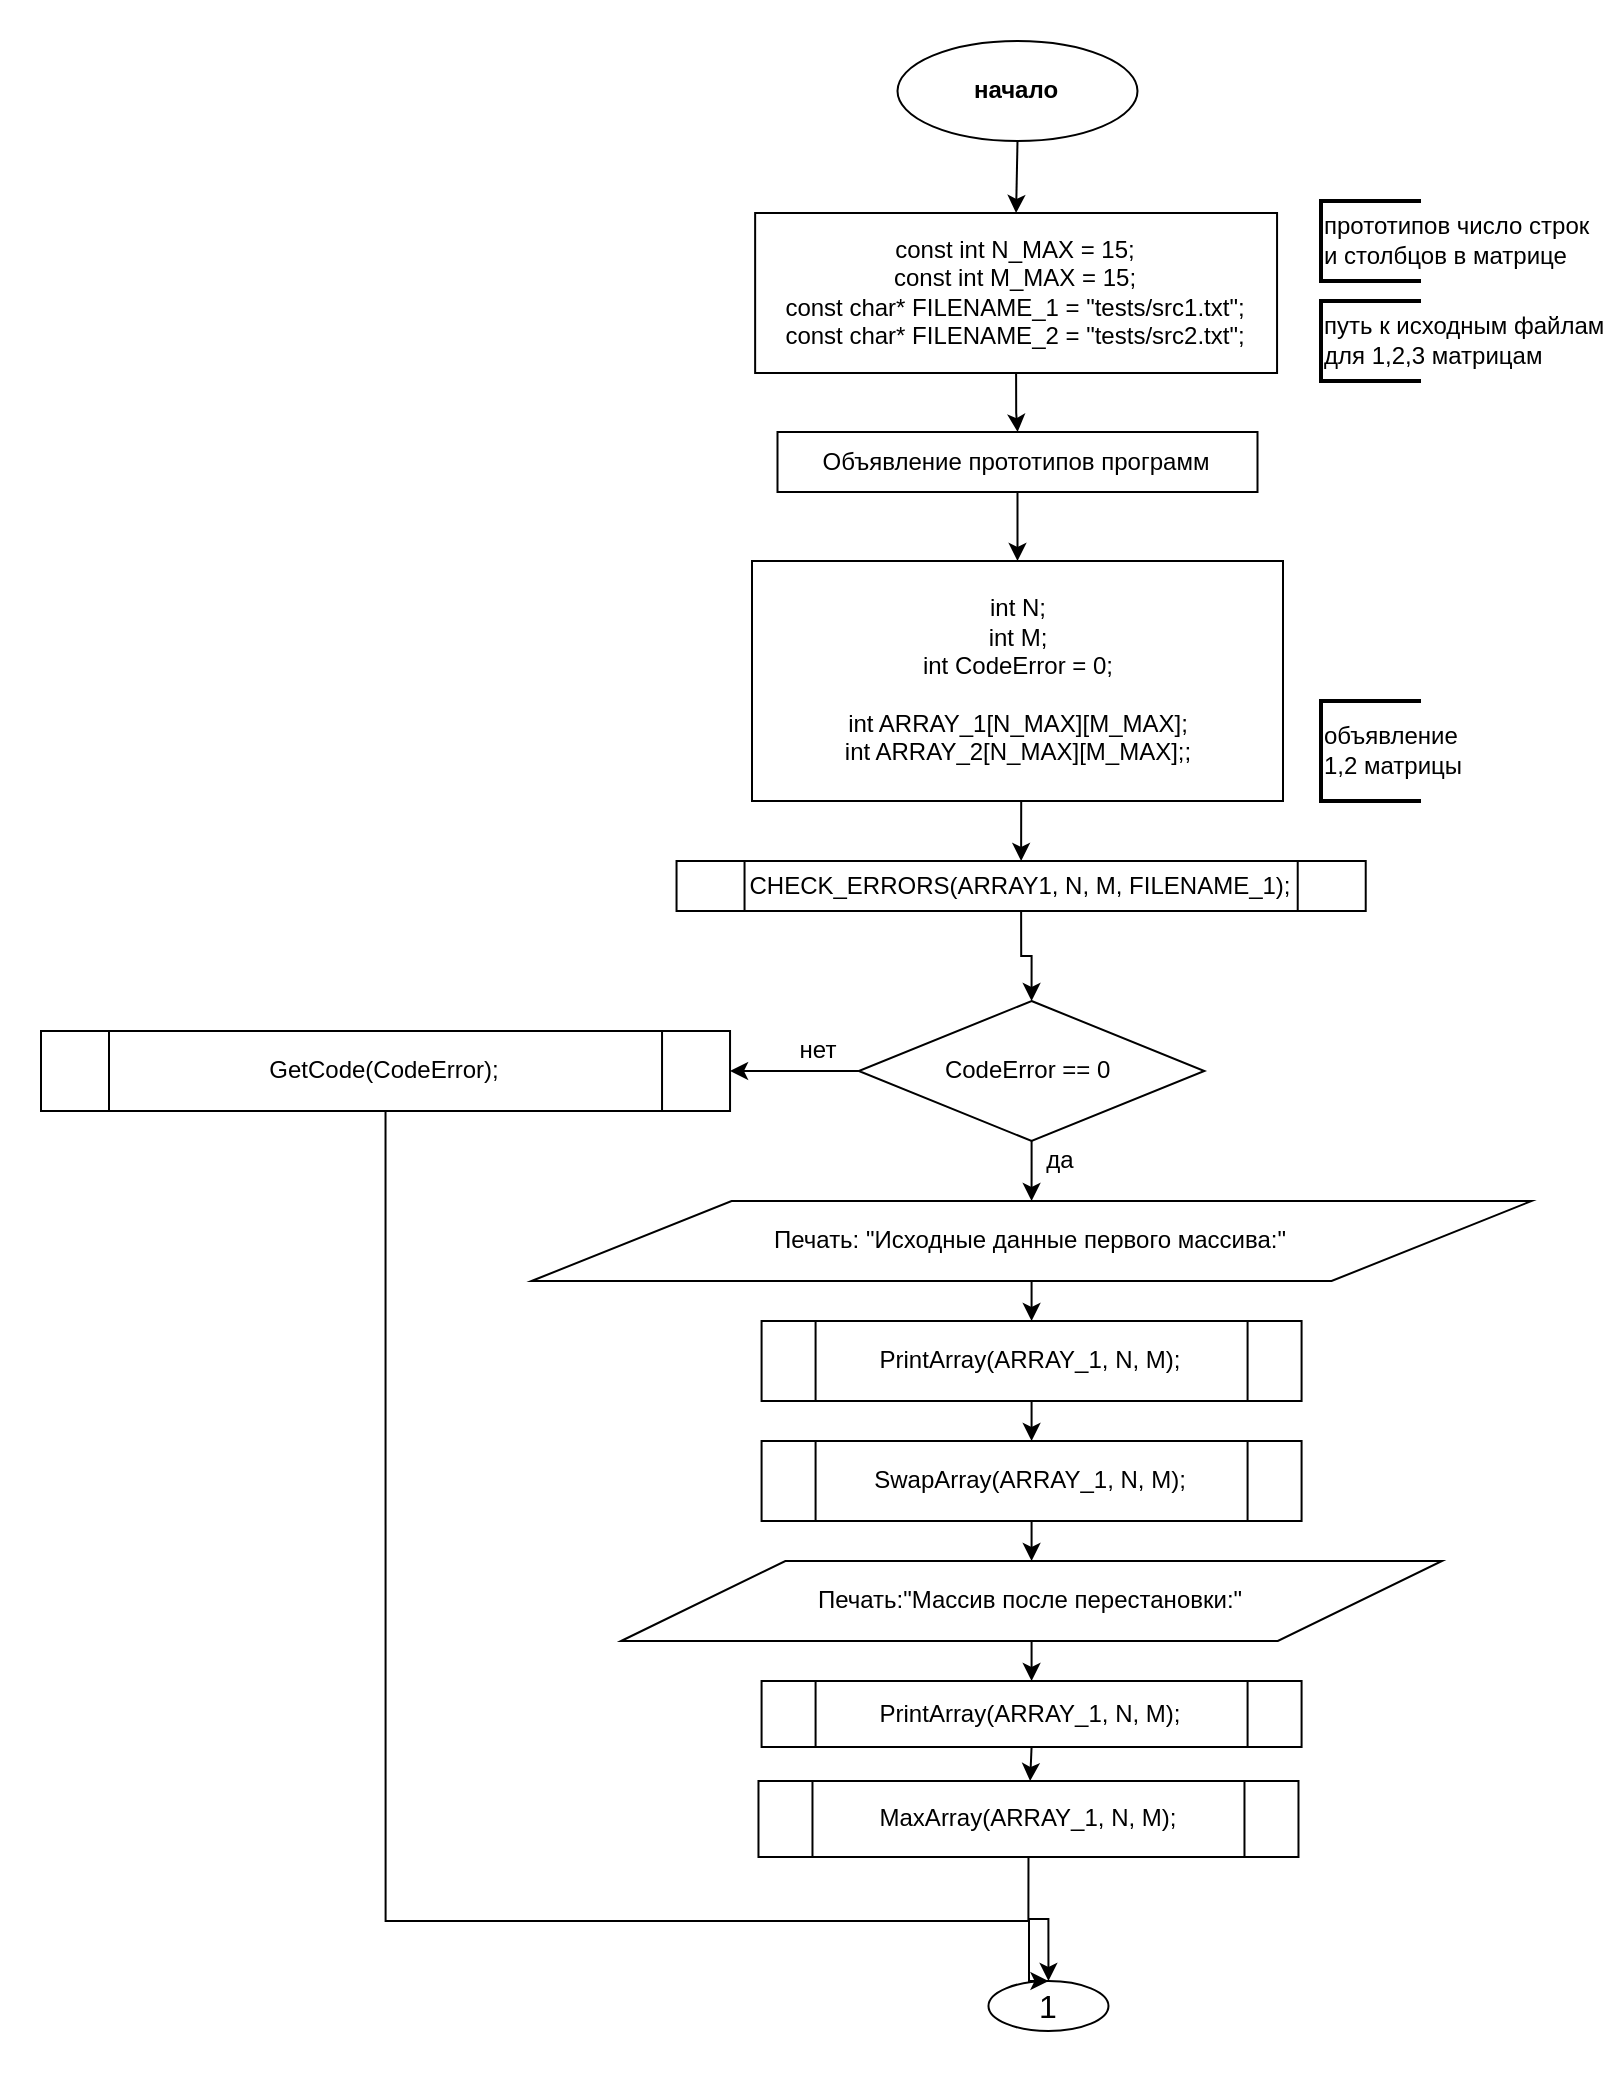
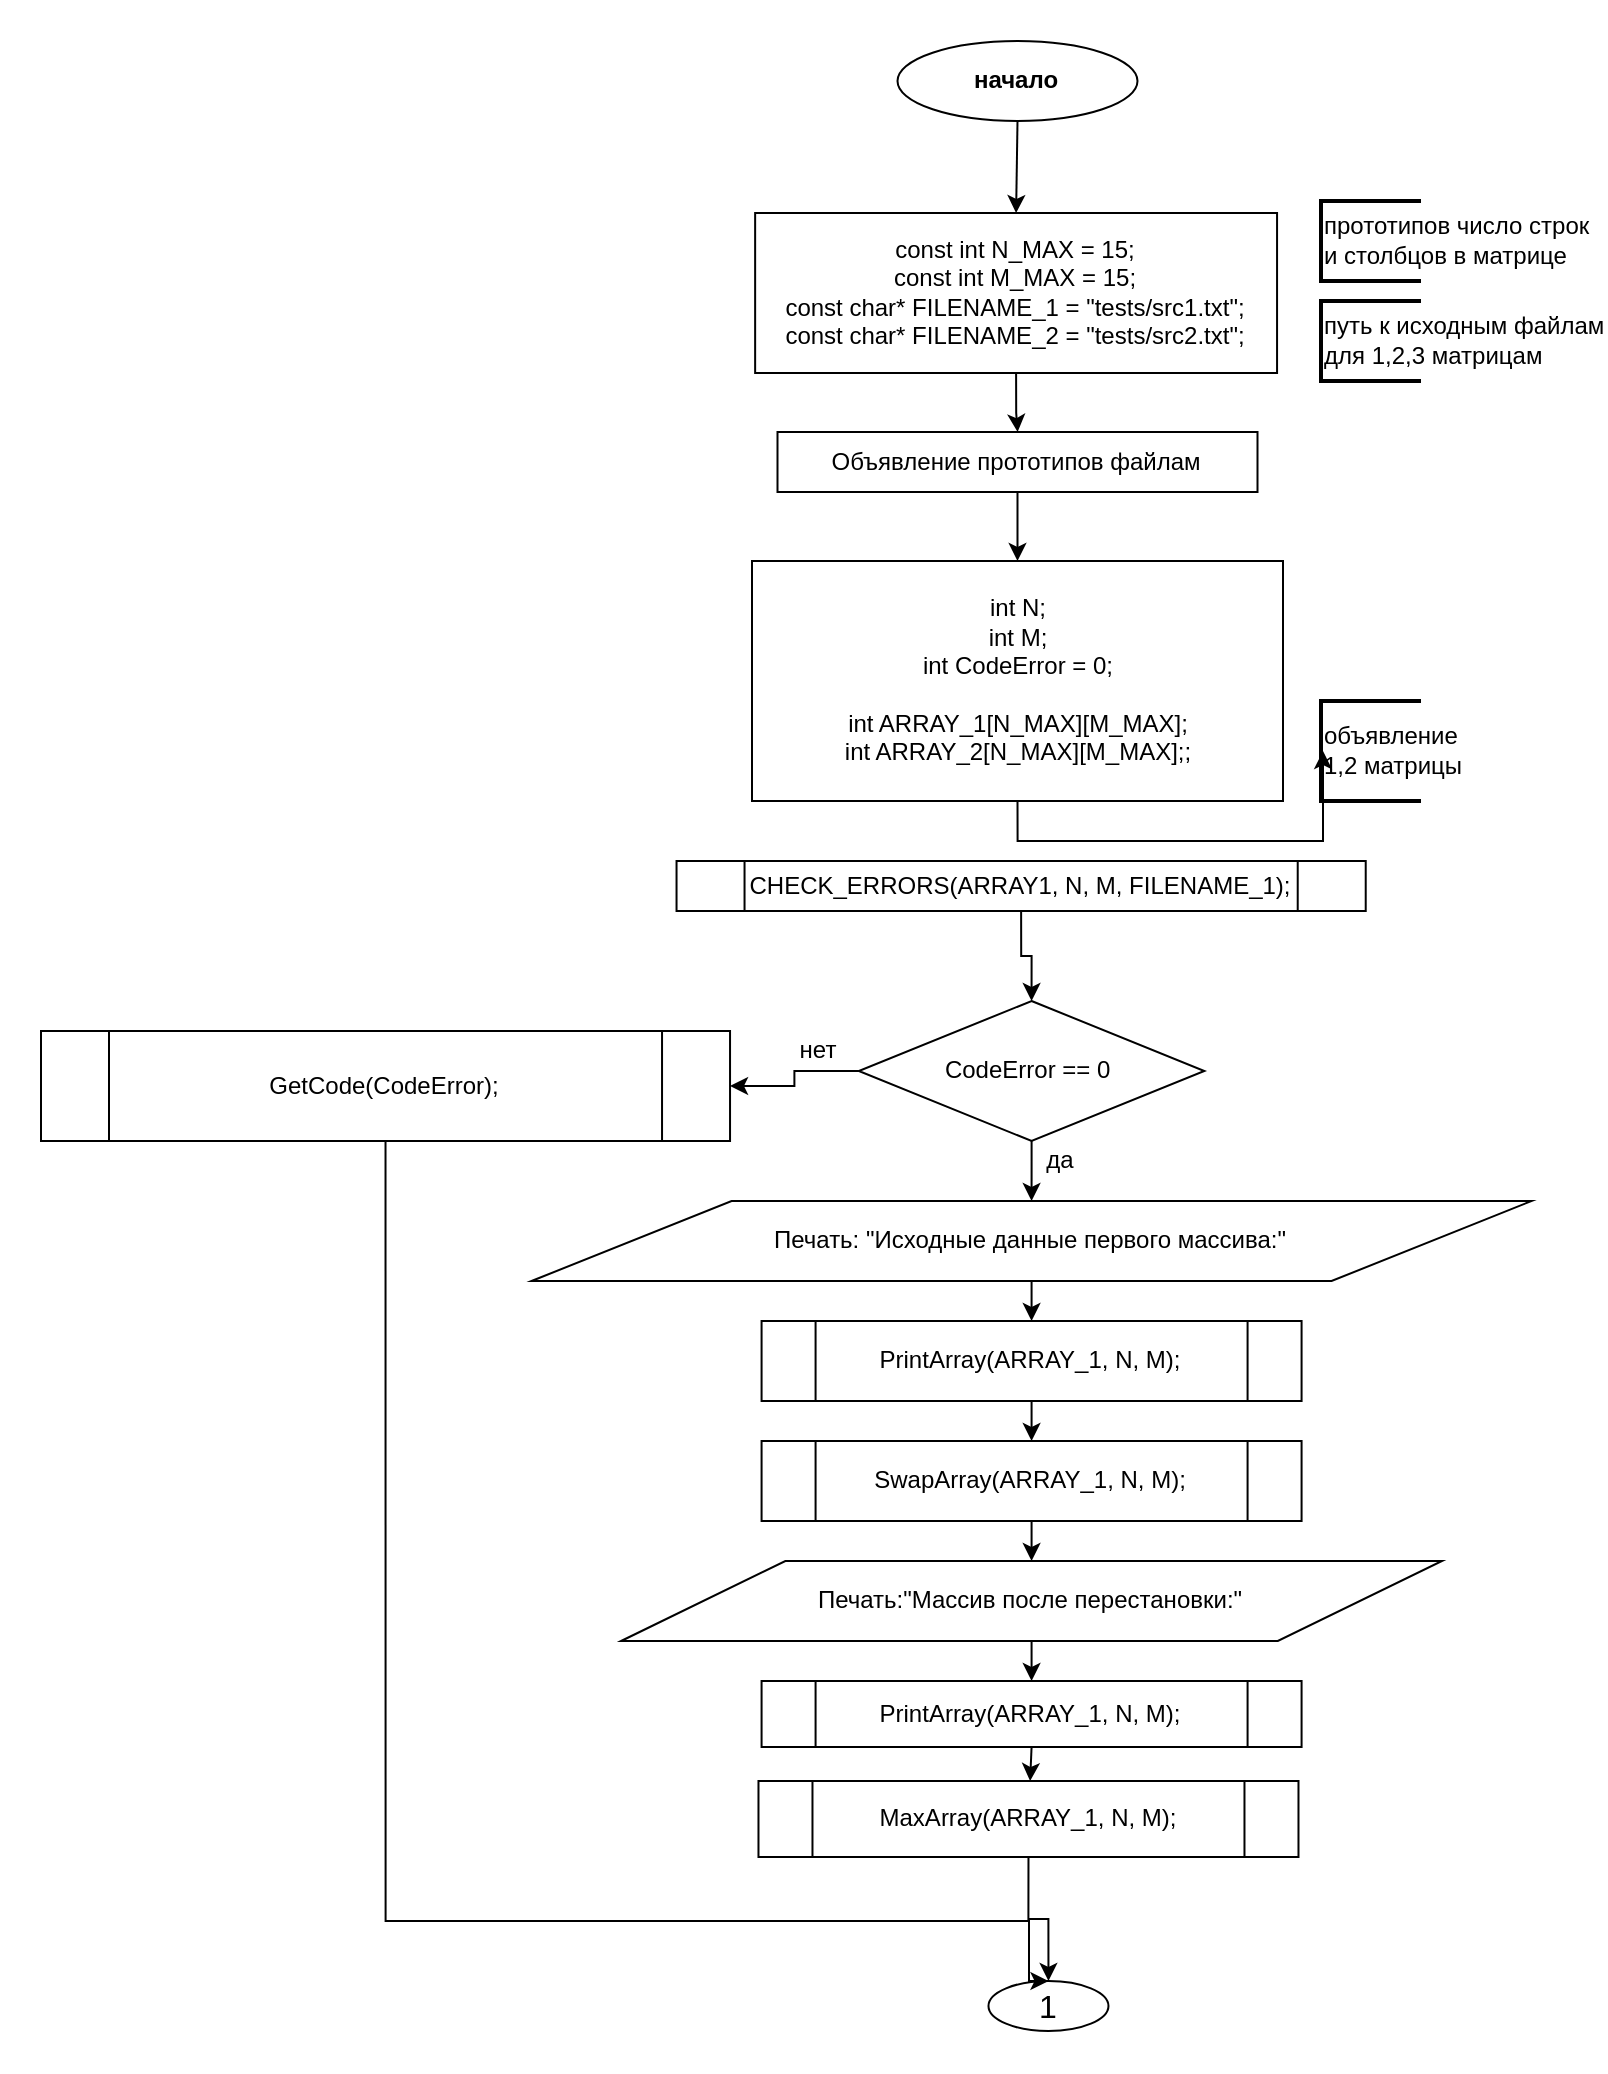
  <mxCell id="0" />
  <mxCell id="1" parent="0" />
- <mxCell id="2" value="&lt;b&gt;начало&lt;/b&gt;" style="ellipse;whiteSpace=wrap;html=1;align=center;" parent="1" vertex="1"><mxGeometry x="448.25" y="20" width="120" height="50" as="geometry" /></mxCell>
+ <mxCell id="2" value="&lt;b&gt;начало&lt;/b&gt;" style="ellipse;whiteSpace=wrap;html=1;align=center;" parent="1" vertex="1"><mxGeometry x="448.25" y="20" width="120" height="40" as="geometry" /></mxCell>
  <mxCell id="3" value="" style="endArrow=classic;html=1;exitX=0.5;exitY=1;exitDx=0;exitDy=0;entryX=0.5;entryY=0;entryDx=0;entryDy=0;" parent="1" source="2" target="15" edge="1"><mxGeometry width="50" height="50" relative="1" as="geometry"><mxPoint x="452.73" y="151" as="sourcePoint" /><mxPoint x="516.73" y="31" as="targetPoint" /></mxGeometry></mxCell>
  <mxCell id="4" style="edgeStyle=orthogonalEdgeStyle;rounded=0;orthogonalLoop=1;jettySize=auto;html=1;exitX=0.5;exitY=1;exitDx=0;exitDy=0;" parent="1" edge="1"><mxGeometry relative="1" as="geometry"><mxPoint x="514.04" y="251" as="sourcePoint" /><mxPoint x="514.04" y="251" as="targetPoint" /></mxGeometry></mxCell>
  <mxCell id="5" value="прототипов число строк&lt;br&gt;и столбцов в матрице" style="strokeWidth=2;html=1;shape=mxgraph.flowchart.annotation_1;align=left;pointerEvents=1;" parent="1" vertex="1"><mxGeometry x="660" y="100" width="50" height="40" as="geometry" /></mxCell>
  <mxCell id="6" value="путь к исходным файлам&lt;br&gt;для 1,2,3 матрицам" style="strokeWidth=2;html=1;shape=mxgraph.flowchart.annotation_1;align=left;pointerEvents=1;" parent="1" vertex="1"><mxGeometry x="660" y="150" width="50" height="40" as="geometry" /></mxCell>
  <mxCell id="7" style="edgeStyle=orthogonalEdgeStyle;rounded=0;orthogonalLoop=1;jettySize=auto;html=1;exitX=0.5;exitY=1;exitDx=0;exitDy=0;exitPerimeter=0;" parent="1" edge="1"><mxGeometry relative="1" as="geometry"><mxPoint x="685" y="349" as="sourcePoint" /><mxPoint x="685" y="349" as="targetPoint" /></mxGeometry></mxCell>
  <mxCell id="8" value="объявление &lt;br&gt;1,2 матрицы&amp;nbsp;" style="strokeWidth=2;html=1;shape=mxgraph.flowchart.annotation_1;align=left;pointerEvents=1;" parent="1" vertex="1"><mxGeometry x="660" y="350" width="50" height="50" as="geometry" /></mxCell>
  <mxCell id="9" style="edgeStyle=orthogonalEdgeStyle;rounded=0;orthogonalLoop=1;jettySize=auto;html=1;exitX=0.5;exitY=1;exitDx=0;exitDy=0;entryX=0.5;entryY=0;entryDx=0;entryDy=0;" parent="1" source="10" target="34" edge="1"><mxGeometry relative="1" as="geometry"><mxPoint x="510.03" y="490" as="targetPoint" /></mxGeometry></mxCell>
  <mxCell id="10" value="CHECK_ERRORS(ARRAY1, N, M, FILENAME_1);" style="shape=process;whiteSpace=wrap;html=1;backgroundOutline=1;strokeWidth=1;align=center;" parent="1" vertex="1"><mxGeometry x="337.77" y="430" width="344.59" height="25" as="geometry" /></mxCell>
  <mxCell id="11" style="edgeStyle=orthogonalEdgeStyle;rounded=0;jumpSize=6;orthogonalLoop=1;jettySize=auto;html=1;exitX=0.5;exitY=1;exitDx=0;exitDy=0;exitPerimeter=0;endSize=7;" parent="1" edge="1"><mxGeometry relative="1" as="geometry"><mxPoint x="674" y="288.5" as="sourcePoint" /><mxPoint x="674" y="288.5" as="targetPoint" /></mxGeometry></mxCell>
  <mxCell id="12" style="edgeStyle=orthogonalEdgeStyle;rounded=0;orthogonalLoop=1;jettySize=auto;html=1;exitX=0.5;exitY=1;exitDx=0;exitDy=0;entryX=0.5;entryY=0;entryDx=0;entryDy=0;" parent="1" source="13" target="17" edge="1"><mxGeometry relative="1" as="geometry" /></mxCell>
- <mxCell id="13" value="&lt;span style=&quot;text-align: left&quot;&gt;Объявление прототипов программ&lt;/span&gt;" style="rounded=0;whiteSpace=wrap;html=1;" parent="1" vertex="1"><mxGeometry x="388.25" y="215.5" width="240" height="30" as="geometry" /></mxCell>
+ <mxCell id="13" value="&lt;span style=&quot;text-align: left&quot;&gt;Объявление прототипов файлам&lt;/span&gt;" style="rounded=0;whiteSpace=wrap;html=1;" parent="1" vertex="1"><mxGeometry x="388.25" y="215.5" width="240" height="30" as="geometry" /></mxCell>
  <mxCell id="14" style="edgeStyle=orthogonalEdgeStyle;rounded=0;orthogonalLoop=1;jettySize=auto;html=1;exitX=0.5;exitY=1;exitDx=0;exitDy=0;" parent="1" source="15" target="13" edge="1"><mxGeometry relative="1" as="geometry" /></mxCell>
  <mxCell id="15" value="&lt;span&gt;const int N_MAX = 15;&lt;/span&gt;&lt;br&gt;&lt;span&gt;const int M_MAX = 15;&lt;/span&gt;&lt;br&gt;&lt;div&gt;&amp;nbsp;const char* FILENAME_1 = &quot;tests/src1.txt&quot;;&amp;nbsp;&lt;/div&gt;&lt;div&gt;const char* FILENAME_2 = &quot;tests/src2.txt&quot;;&lt;/div&gt;" style="rounded=0;whiteSpace=wrap;html=1;" parent="1" vertex="1"><mxGeometry x="377.07" y="106" width="260.96" height="80" as="geometry" /></mxCell>
- <mxCell id="16" style="edgeStyle=orthogonalEdgeStyle;rounded=0;orthogonalLoop=1;jettySize=auto;html=1;exitX=0.5;exitY=1;exitDx=0;exitDy=0;entryX=0.5;entryY=0;entryDx=0;entryDy=0;" parent="1" source="17" target="10" edge="1"><mxGeometry relative="1" as="geometry" /></mxCell>
+ <mxCell id="16" style="edgeStyle=orthogonalEdgeStyle;rounded=0;orthogonalLoop=1;jettySize=auto;html=1;exitX=0.5;exitY=1;exitDx=0;exitDy=0;" parent="1" source="17" target="8" edge="1"><mxGeometry relative="1" as="geometry" /></mxCell>
  <mxCell id="17" value="&lt;div&gt;int N;&lt;/div&gt;&lt;div&gt;int M;&lt;/div&gt;&lt;div&gt;int CodeError = 0;&lt;/div&gt;&lt;div&gt;&lt;br&gt;&lt;/div&gt;&lt;div&gt;int ARRAY_1[N_MAX][M_MAX];&lt;br&gt;&lt;/div&gt;&lt;div&gt;int ARRAY_2[N_MAX][M_MAX];&lt;span&gt;;&lt;/span&gt;&lt;/div&gt;" style="rounded=0;whiteSpace=wrap;html=1;" parent="1" vertex="1"><mxGeometry x="375.5" y="280" width="265.5" height="120" as="geometry" /></mxCell>
  <mxCell id="18" value="SwapArray(ARRAY_1, N, M);" style="shape=process;whiteSpace=wrap;html=1;backgroundOutline=1;strokeWidth=1;align=center;" parent="1" vertex="1"><mxGeometry x="380.29" y="720" width="270" height="40" as="geometry" /></mxCell>
  <mxCell id="19" value="PrintArray(ARRAY_1, N, M);" style="shape=process;whiteSpace=wrap;html=1;backgroundOutline=1;strokeWidth=1;align=center;" parent="1" vertex="1"><mxGeometry x="380.29" y="840" width="270" height="33" as="geometry" /></mxCell>
  <mxCell id="20" value="" style="endArrow=classic;html=1;exitX=0.5;exitY=1;exitDx=0;exitDy=0;entryX=0.5;entryY=0;entryDx=0;entryDy=0;" parent="1" source="18" target="26" edge="1"><mxGeometry width="50" height="50" relative="1" as="geometry"><mxPoint x="545.48" y="1030" as="sourcePoint" /><mxPoint x="515.73" y="830" as="targetPoint" /></mxGeometry></mxCell>
  <mxCell id="21" style="edgeStyle=orthogonalEdgeStyle;rounded=0;orthogonalLoop=1;jettySize=auto;html=1;exitX=0.5;exitY=1;exitDx=0;exitDy=0;entryX=0.5;entryY=0;entryDx=0;entryDy=0;" parent="1" source="23" edge="1"><mxGeometry relative="1" as="geometry"><mxPoint x="517.29" y="890" as="targetPoint" /></mxGeometry></mxCell>
  <mxCell id="22" style="edgeStyle=orthogonalEdgeStyle;rounded=0;orthogonalLoop=1;jettySize=auto;html=1;exitX=0.5;exitY=1;exitDx=0;exitDy=0;entryX=0.5;entryY=0;entryDx=0;entryDy=0;" edge="1" parent="1" source="23" target="31"><mxGeometry relative="1" as="geometry" /></mxCell>
  <mxCell id="23" value="MaxArray(ARRAY_1, N, M);" style="shape=process;whiteSpace=wrap;html=1;backgroundOutline=1;strokeWidth=1;align=center;" parent="1" vertex="1"><mxGeometry x="378.74" y="890" width="270" height="38" as="geometry" /></mxCell>
  <mxCell id="24" value="" style="endArrow=classic;html=1;exitX=0.5;exitY=1;exitDx=0;exitDy=0;" parent="1" source="19" target="23" edge="1"><mxGeometry width="50" height="50" relative="1" as="geometry"><mxPoint x="527.29" y="947" as="sourcePoint" /><mxPoint x="577.29" y="897" as="targetPoint" /></mxGeometry></mxCell>
  <mxCell id="25" style="edgeStyle=orthogonalEdgeStyle;rounded=0;orthogonalLoop=1;jettySize=auto;html=1;exitX=0.5;exitY=1;exitDx=0;exitDy=0;entryX=0.5;entryY=0;entryDx=0;entryDy=0;" parent="1" source="26" target="19" edge="1"><mxGeometry relative="1" as="geometry" /></mxCell>
  <mxCell id="26" value="&lt;span&gt;Печать:&quot;Массив после перестановки:&quot;&lt;/span&gt;" style="shape=parallelogram;perimeter=parallelogramPerimeter;whiteSpace=wrap;html=1;" parent="1" vertex="1"><mxGeometry x="310.07" y="780" width="410.44" height="40" as="geometry" /></mxCell>
  <mxCell id="27" style="edgeStyle=orthogonalEdgeStyle;rounded=0;orthogonalLoop=1;jettySize=auto;html=1;exitX=0.5;exitY=1;exitDx=0;exitDy=0;entryX=0.5;entryY=0;entryDx=0;entryDy=0;" parent="1" source="28" target="18" edge="1"><mxGeometry relative="1" as="geometry" /></mxCell>
  <mxCell id="28" value="PrintArray(ARRAY_1, N, M);" style="shape=process;whiteSpace=wrap;html=1;backgroundOutline=1;strokeWidth=1;align=center;" parent="1" vertex="1"><mxGeometry x="380.29" y="660" width="270" height="40" as="geometry" /></mxCell>
  <mxCell id="29" style="edgeStyle=orthogonalEdgeStyle;rounded=0;orthogonalLoop=1;jettySize=auto;html=1;exitX=0.5;exitY=1;exitDx=0;exitDy=0;entryX=0.5;entryY=0;entryDx=0;entryDy=0;" parent="1" source="30" target="28" edge="1"><mxGeometry relative="1" as="geometry" /></mxCell>
  <mxCell id="30" value="&lt;span&gt;Печать: &quot;Исходные данные первого массива:&quot;&lt;/span&gt;" style="shape=parallelogram;perimeter=parallelogramPerimeter;whiteSpace=wrap;html=1;" parent="1" vertex="1"><mxGeometry x="265.29" y="600" width="500" height="40" as="geometry" /></mxCell>
  <mxCell id="31" value="&lt;font style=&quot;font-size: 16px&quot;&gt;1&lt;/font&gt;" style="ellipse;whiteSpace=wrap;html=1;aspect=fixed;" parent="1" vertex="1"><mxGeometry x="493.74" y="990" width="60" height="25" as="geometry" /></mxCell>
  <mxCell id="32" style="edgeStyle=orthogonalEdgeStyle;rounded=0;orthogonalLoop=1;jettySize=auto;html=1;entryX=0.5;entryY=0;entryDx=0;entryDy=0;" parent="1" target="30" edge="1" source="34"><mxGeometry relative="1" as="geometry"><mxPoint x="515.29" y="540" as="sourcePoint" /></mxGeometry></mxCell>
  <mxCell id="33" style="edgeStyle=orthogonalEdgeStyle;rounded=0;orthogonalLoop=1;jettySize=auto;html=1;exitX=0;exitY=0.5;exitDx=0;exitDy=0;entryX=1;entryY=0.5;entryDx=0;entryDy=0;" parent="1" source="34" edge="1" target="38"><mxGeometry relative="1" as="geometry"><mxPoint x="520.03" y="950" as="targetPoint" /><Array as="points" /></mxGeometry></mxCell>
  <mxCell id="34" value="CodeError == 0&amp;nbsp;" style="rhombus;whiteSpace=wrap;html=1;" parent="1" vertex="1"><mxGeometry x="428.9" y="500" width="172.78" height="70" as="geometry" /></mxCell>
  <mxCell id="35" value="да" style="text;html=1;strokeColor=none;fillColor=none;align=center;verticalAlign=middle;whiteSpace=wrap;rounded=0;" parent="1" vertex="1"><mxGeometry x="510.03" y="570" width="40" height="20" as="geometry" /></mxCell>
  <mxCell id="36" value="нет" style="text;html=1;strokeColor=none;fillColor=none;align=center;verticalAlign=middle;whiteSpace=wrap;rounded=0;" parent="1" vertex="1"><mxGeometry x="388.9" y="515" width="40" height="20" as="geometry" /></mxCell>
  <mxCell id="37" style="edgeStyle=orthogonalEdgeStyle;rounded=0;orthogonalLoop=1;jettySize=auto;html=1;exitX=0.5;exitY=1;exitDx=0;exitDy=0;entryX=0.5;entryY=0;entryDx=0;entryDy=0;" edge="1" parent="1" source="38" target="31"><mxGeometry relative="1" as="geometry"><Array as="points"><mxPoint x="192" y="960" /><mxPoint x="514" y="960" /></Array></mxGeometry></mxCell>
- <mxCell id="38" value="GetCode(CodeError);" style="shape=process;whiteSpace=wrap;html=1;backgroundOutline=1;strokeWidth=1;align=center;" vertex="1" parent="1"><mxGeometry x="20" y="515" width="344.52" height="40" as="geometry" /></mxCell>
+ <mxCell id="38" value="GetCode(CodeError);" style="shape=process;whiteSpace=wrap;html=1;backgroundOutline=1;strokeWidth=1;align=center;" vertex="1" parent="1"><mxGeometry x="20" y="515" width="344.52" height="55" as="geometry" /></mxCell>
